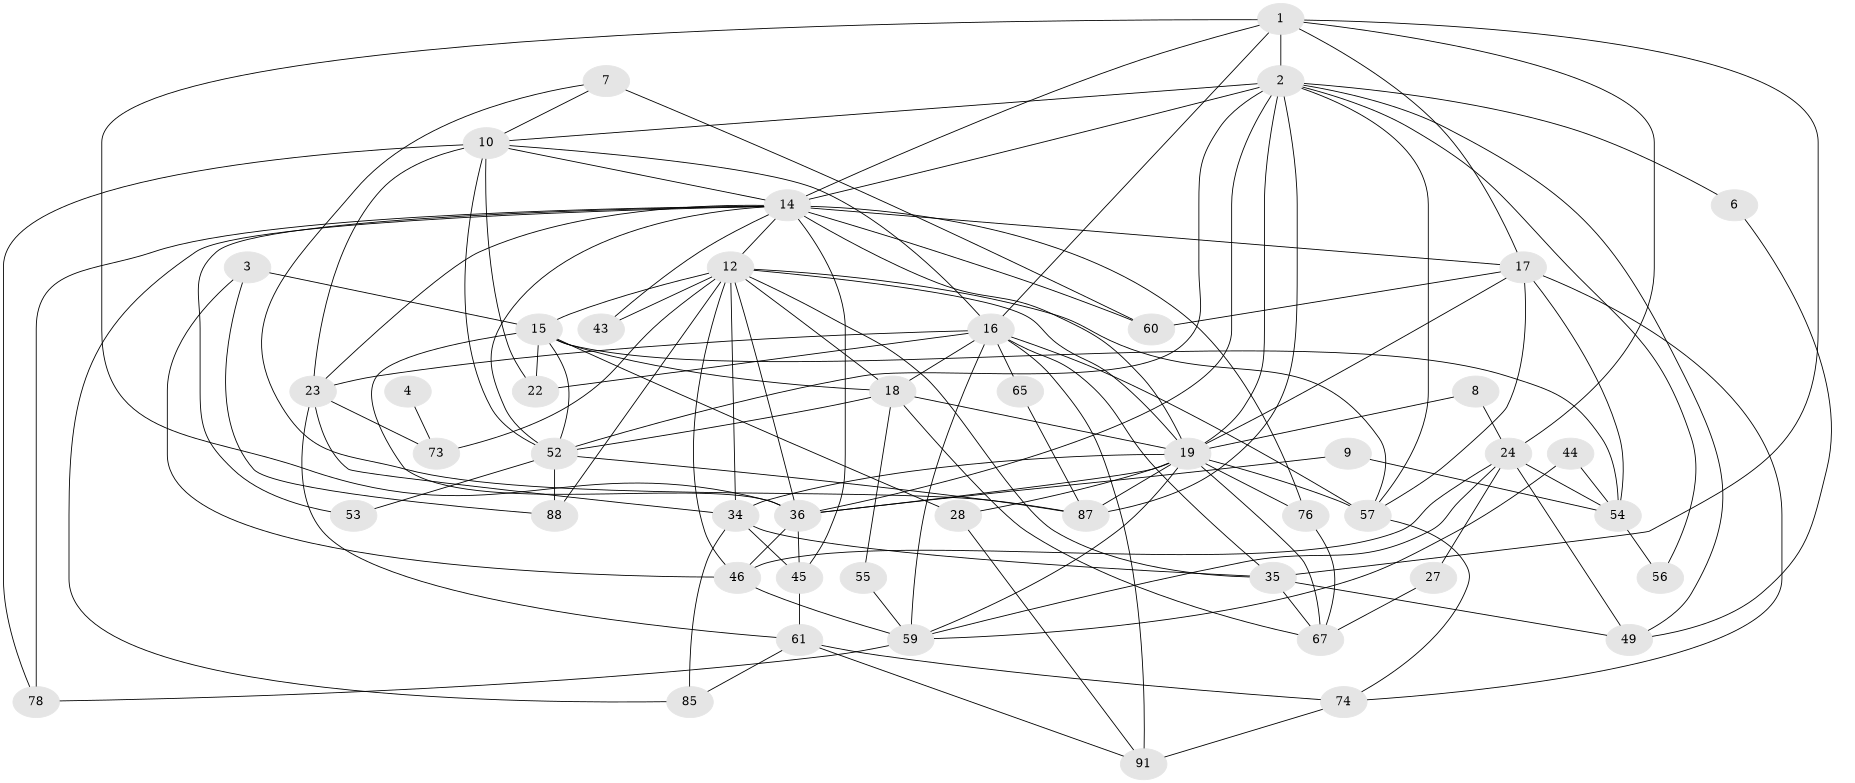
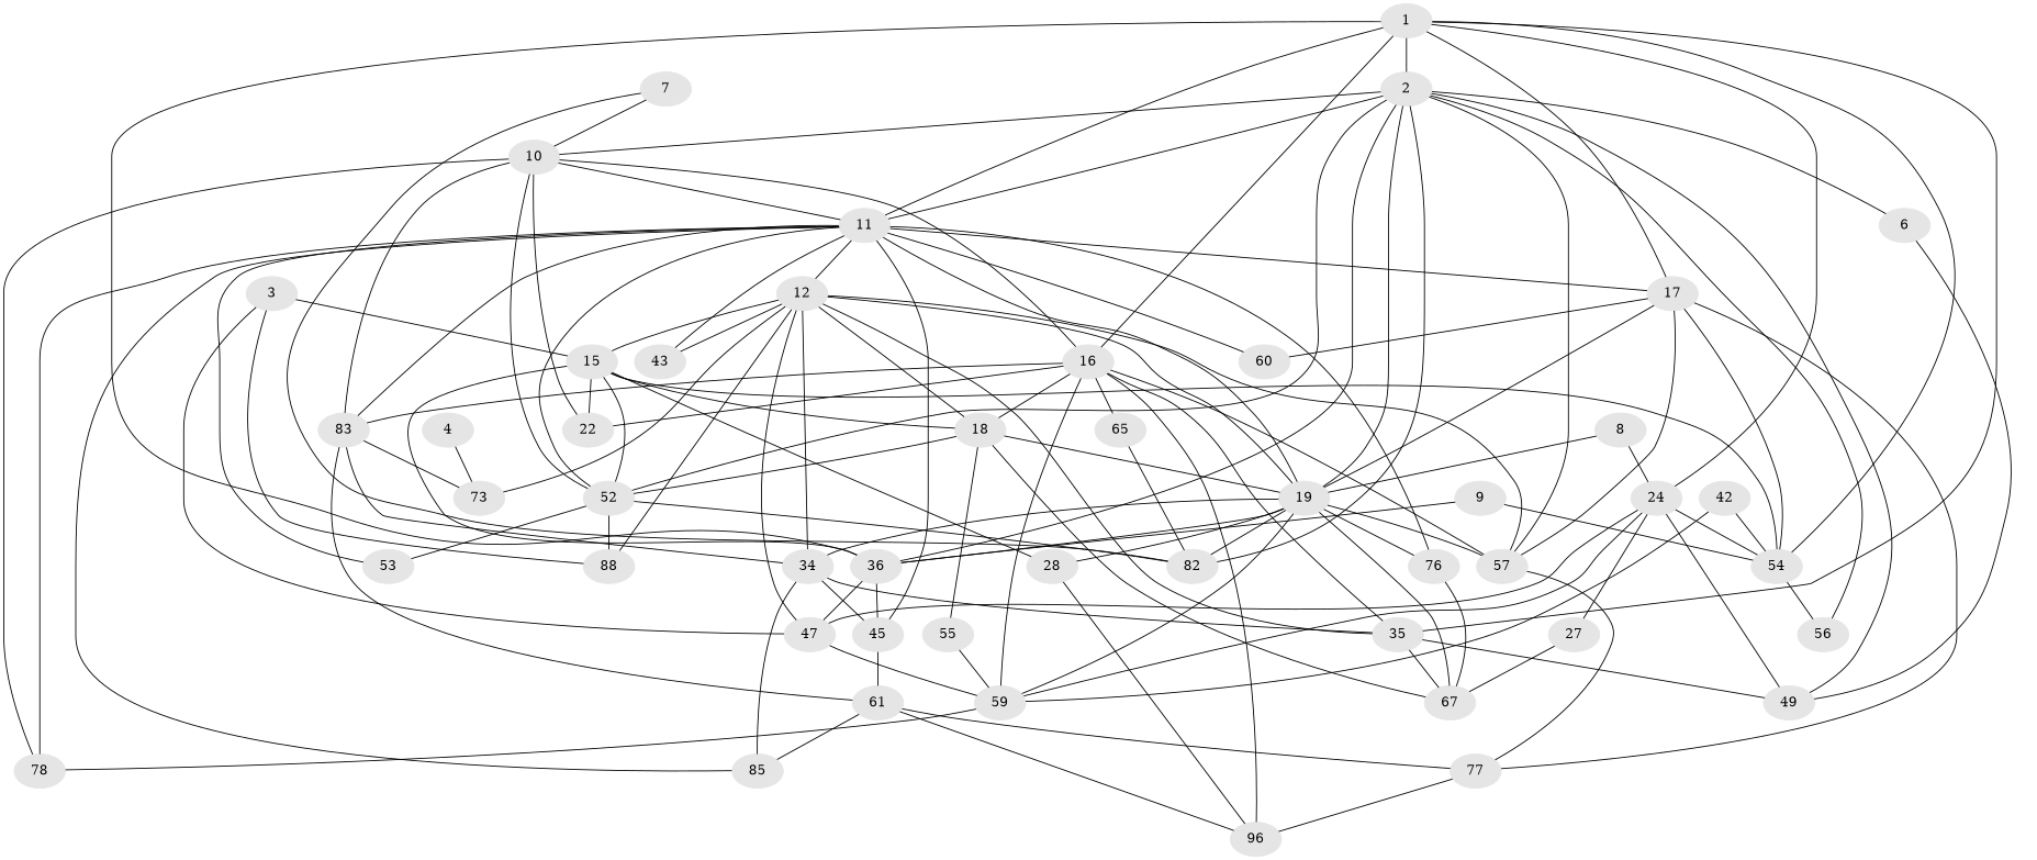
  graph {
    node [color=gray90 style=filled]
    1 [super="+42+31"]
    2 [super="+5+70"]
-   11 [super="+69+71+14" label=14]
+   11 [super="+69+71+14"]
    16 [super="+90+21"]
    17 [super="+30+41+40"]
    24 [super="+92"]
    35 [super="+84"]
    36 [super="+77"]
    54 [super="+63"]
    6
    10 [super="+13+39"]
    19 [super="+33+81"]
    49
    52 [super="+89+62"]
    56
    57
-   82 [label=87]
+   82
    60 [super="+66"]
-   23 [super="+48+25"]
+   23 [super="+48+25" label=83]
    78 [super="+79"]
    12 [super="+20+58+26"]
    43
    45
    53
    76
    85
    22
    18 [super="+95"]
    59 [super="+72"]
    65
-   91
-   74
-   46 [super="+80"]
+   91 [label=96]
+   74 [label=77]
+   46 [super="+80" label=47]
    27
    67
    34 [super="+68+37"]
    28
    88
    15 [super="+32+64"]
    3
    73 [super="+86"]
    4
    7
    8
    9
    61 [super="+87"]
    55
-   44
+   44 [label=42]
    1 -- 2
    1 -- 11 [weight=2]
    1 -- 16 [weight=2]
    1 -- 17
    1 -- 24
    1 -- 35 [weight=2]
    1 -- 36
+   1 -- 54
    2 -- 11
    2 -- 36
    2 -- 6
    2 -- 10
    2 -- 19
    2 -- 49
    2 -- 52
    2 -- 56
    2 -- 57
    2 -- 82
    11 -- 17
    11 -- 19
    11 -- 52
    11 -- 60
    11 -- 23
    11 -- 78
    11 -- 12
    11 -- 43
    11 -- 45
    11 -- 53
    11 -- 76
    11 -- 85
    16 -- 35
    16 -- 57
    16 -- 23
    16 -- 22
    16 -- 18
    16 -- 59
    16 -- 65
    16 -- 91
    17 -- 54 [weight=2]
    17 -- 19
    17 -- 57
    17 -- 60 [weight=2]
    17 -- 74
    24 -- 54
    24 -- 49
    24 -- 59
    24 -- 46
    24 -- 27
    35 -- 49
    35 -- 67
    36 -- 45
    36 -- 46
    54 -- 56
    6 -- 49
    10 -- 11
    10 -- 16 [weight=2]
    10 -- 52 [weight=2]
    10 -- 23
    10 -- 78
    10 -- 22
    19 -- 36
    19 -- 57
    19 -- 82
    19 -- 76
    19 -- 59
    19 -- 67
    19 -- 34
    19 -- 28
    52 -- 82
    52 -- 53
    52 -- 88
    57 -- 74
    23 -- 34
    23 -- 73
    23 -- 61
    12 -- 35
-   12 -- 36
    12 -- 19 [weight=2]
    12 -- 57
    12 -- 43 [weight=2]
    12 -- 18
    12 -- 46 [weight=2]
    12 -- 34
    12 -- 88
    12 -- 15
    12 -- 73 [weight=2]
    45 -- 61
    76 -- 67
    18 -- 19
    18 -- 52
    18 -- 67
    18 -- 55
    59 -- 78
    65 -- 82
    74 -- 91
    46 -- 59
    27 -- 67
    34 -- 35
    34 -- 45
    34 -- 85
    28 -- 91
    15 -- 36
    15 -- 54
    15 -- 52
    15 -- 22
    15 -- 18 [weight=2]
    15 -- 28
    3 -- 46
    3 -- 88
    3 -- 15
    4 -- 73
    7 -- 10
    7 -- 82
-   7 -- 60 [weight=2]
    8 -- 24
    8 -- 19
    9 -- 36
    9 -- 54
    61 -- 85
    61 -- 91
    61 -- 74
    55 -- 59
    44 -- 54 [weight=2]
    44 -- 59
  }
